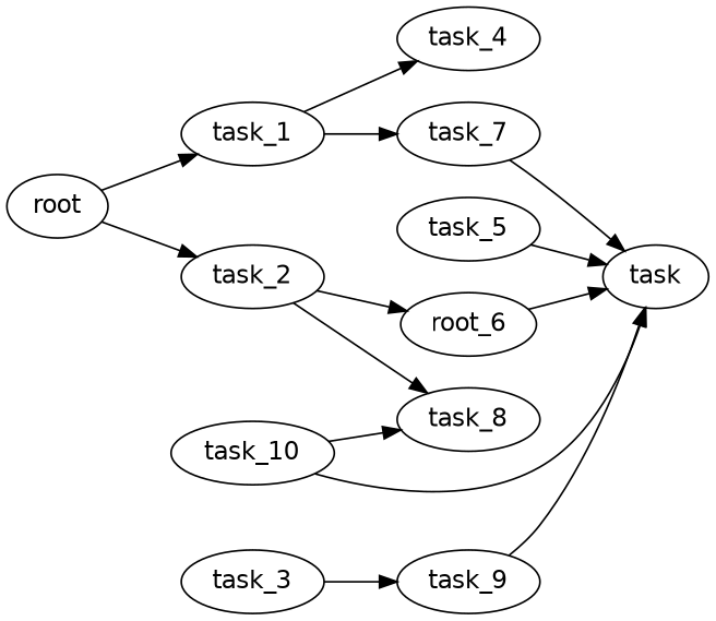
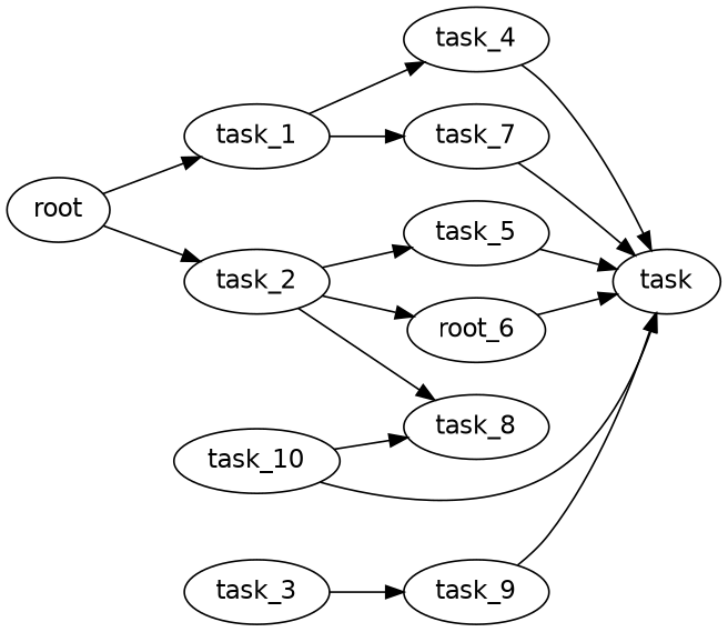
  digraph {
    fontname="DejaVu Sans"
    rankdir=LR
    node [fontname="DejaVu Sans"]
    edge [fontname="DejaVu Sans"]
    root
    task_1
    task_2
    task_4
    task_7
    task_5
    n7 [label=root_6]
    task_8
    task_3
    task_9
    n11 [label=task]
    task_10
    root -> task_1
    root -> task_2
    task_1 -> task_4
    task_1 -> task_7
+   task_2 -> task_5
    task_2 -> n7
    task_2 -> task_8
+   task_4 -> n11
    task_7 -> n11
    task_5 -> n11
    n7 -> n11
    task_3 -> task_9
    task_9 -> n11
    task_10 -> task_8
    task_10 -> n11
  }
